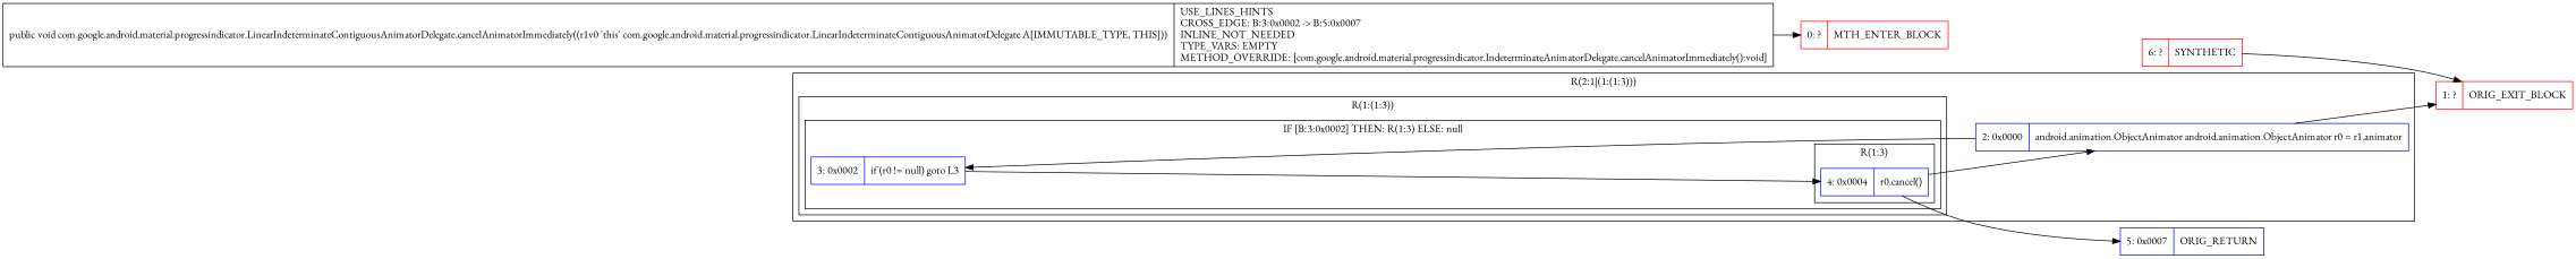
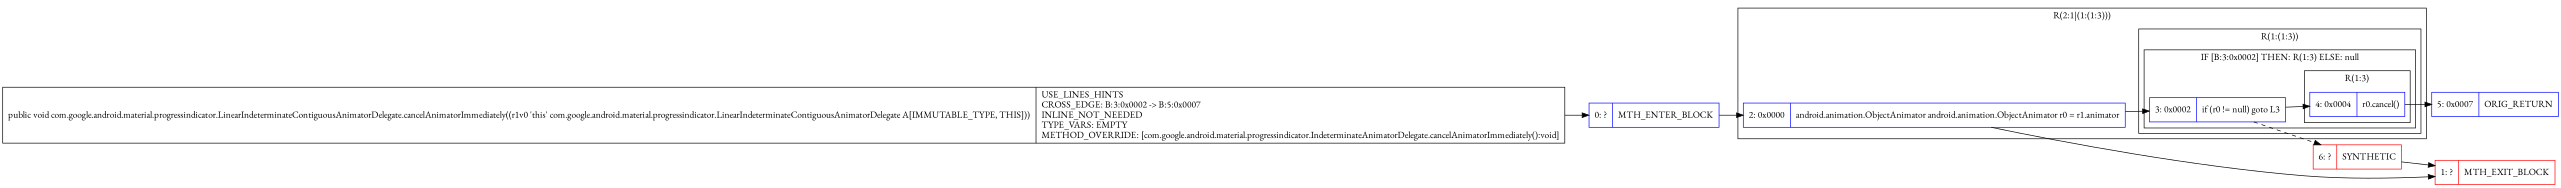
  digraph {
    fontname="EB Garamond"
    rankdir=LR
    node [color=blue fontname="EB Garamond" shape=record]
    edge [fontname="EB Garamond"]
    n1 [label="{4\:\ 0x0004|r0.cancel()\l}"]
    n2 [label="{3\:\ 0x0002|if (r0 != null) goto L3\l}"]
    n3 [label="{2\:\ 0x0000|android.animation.ObjectAnimator android.animation.ObjectAnimator r0 = r1.animator\l}"]
    n4 [label="{5\:\ 0x0007|ORIG_RETURN\l}"]
    n5 [color=red label="{6\:\ ?|SYNTHETIC\l}"]
-   n6 [color=red label="{1\:\ ?|ORIG_EXIT_BLOCK\l}"]
-   n7 [color=red label="{0\:\ ?|MTH_ENTER_BLOCK\l}"]
+   n6 [color=red label="{1\:\ ?|MTH_EXIT_BLOCK\l}"]
+   n7 [label="{0\:\ ?|MTH_ENTER_BLOCK\l}"]
    n8 [label="{public void com.google.android.material.progressindicator.LinearIndeterminateContiguousAnimatorDelegate.cancelAnimatorImmediately((r1v0 'this' com.google.android.material.progressindicator.LinearIndeterminateContiguousAnimatorDelegate A[IMMUTABLE_TYPE, THIS]))  | USE_LINES_HINTS\lCROSS_EDGE: B:3:0x0002 \-\> B:5:0x0007\lINLINE_NOT_NEEDED\lTYPE_VARS: EMPTY\lMETHOD_OVERRIDE: [com.google.android.material.progressindicator.IndeterminateAnimatorDelegate.cancelAnimatorImmediately():void]\l}" color=""]
    subgraph cluster_1 {
      label="R(2:1|(1:(1:3)))"
      n3
      subgraph cluster_2 {
        label="R(1:(1:3))"
        subgraph cluster_3 {
          label="IF [B:3:0x0002] THEN: R(1:3) ELSE: null"
          n2
          subgraph cluster_4 {
            label="R(1:3)"
            n1
          }
        }
      }
    }
    n1 -> n4
    n2 -> n1
+   n2 -> n5 [style=dashed]
    n3 -> n2
    n3 -> n6
    n5 -> n6
-   n1 -> n3
+   n7 -> n3
    n8 -> n7
  }
